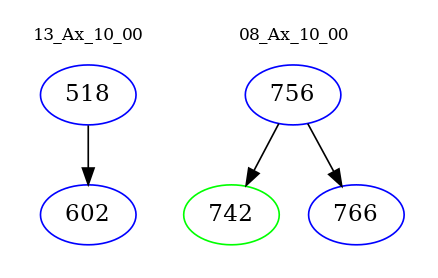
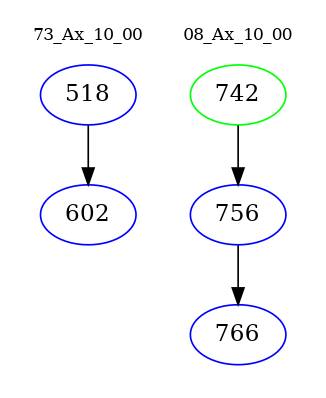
  digraph {
    node [color=blue]
    edge [color=black]
    n1 [label=518]
    n2 [label=602]
    n3 [label=756]
    n4 [color=green label=742]
    n5 [label=766]
    subgraph cluster_1 {
      color=white
      fontsize=10
-     label="13_Ax_10_00"
+     label="73_Ax_10_00"
      n1
      n2
    }
    subgraph cluster_2 {
      color=white
      fontsize=10
      label="08_Ax_10_00"
      n3
      n4
      n5
    }
    n1 -> n2
-   n3 -> n4
+   n4 -> n3
    n3 -> n5
  }
